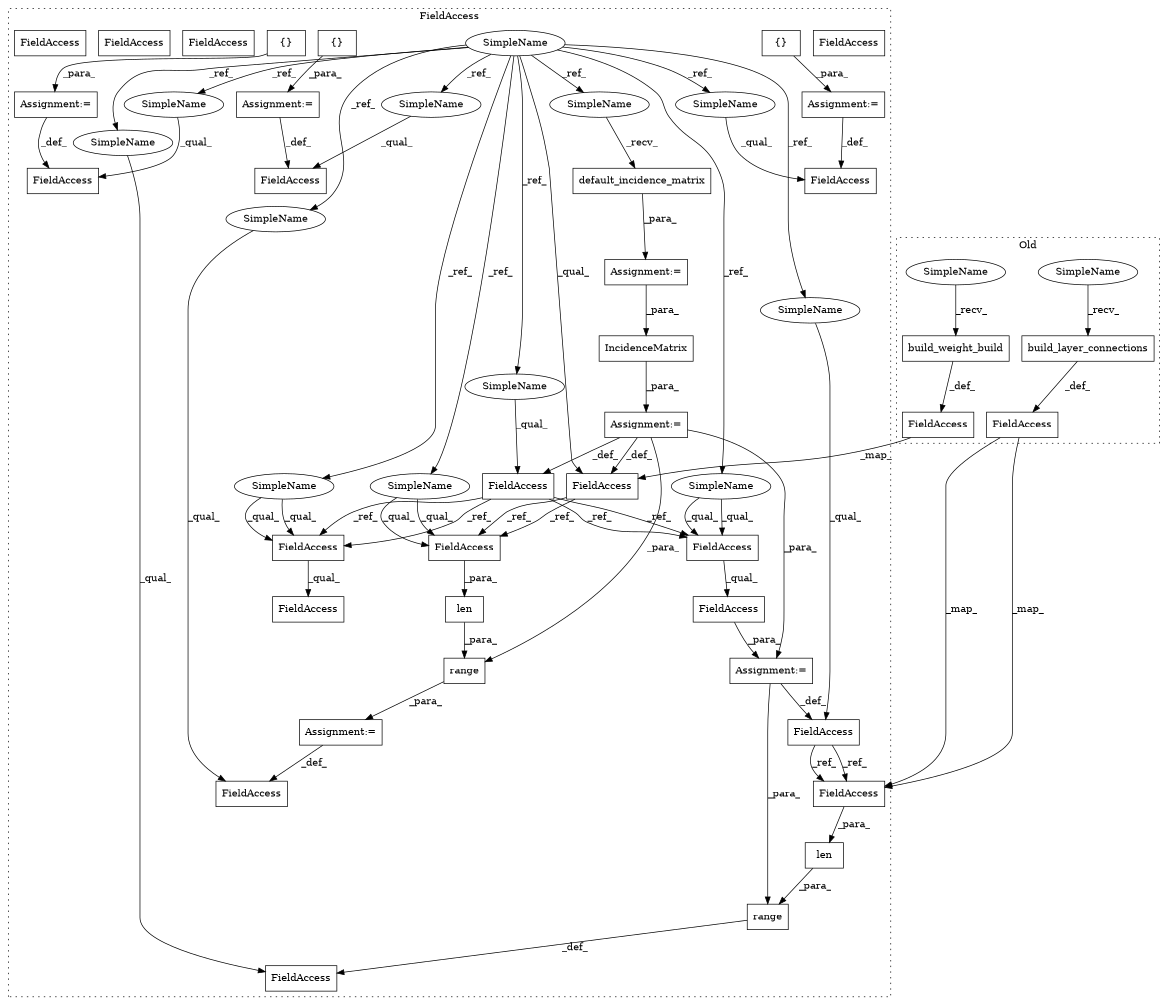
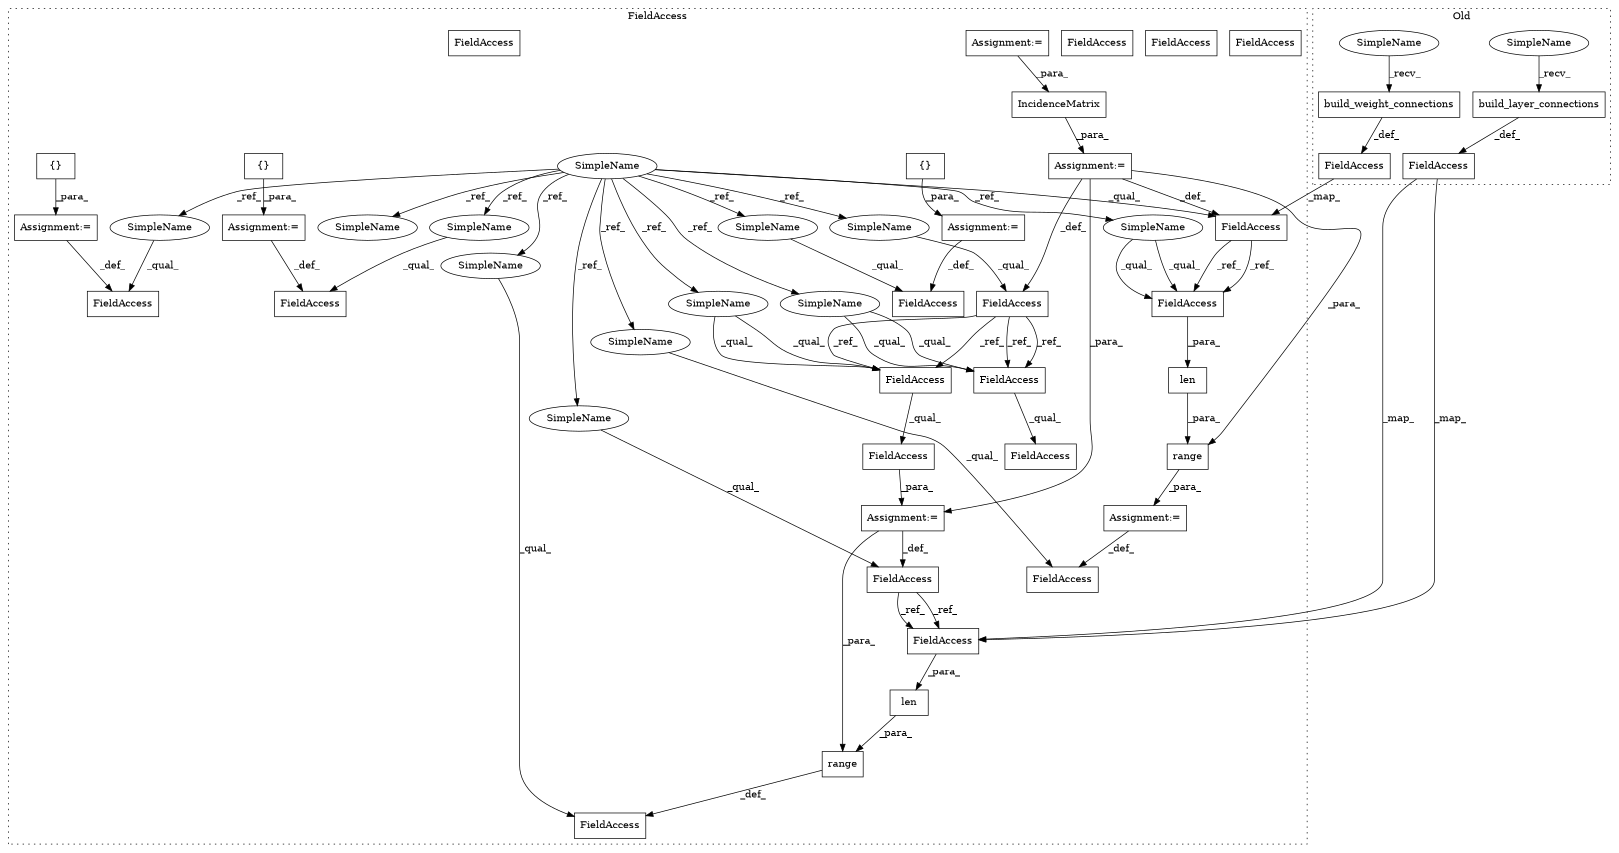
  digraph {
    node [a=22 l=4 s=3809 shape=box]
-   n1 [a=32 l=26 label=build_weight_build s=5951]
+   n1 [a=32 l=26 label=build_weight_connections s=5951]
    n2 [a=32 l=25 label=build_layer_connections s=6011]
    n3 [l=23 label=FieldAccess s=5922]
    n4 [l=22 label=FieldAccess s=5983]
    n5 [a=42 label=SimpleName s=5946 shape=ellipse]
    n6 [a=42 label=SimpleName s=6006 shape=ellipse]
    n7 [a=32 l="16,1" label=IncidenceMatrix s="3686,3718"]
    n8 [a=32 l="4,1" label=len s="3979,4006"]
    n9 [l=23 label=FieldAccess s=3983]
    n10 [a=32 l="4,1" label=len s="3916,3942"]
    n11 [l=22 label=FieldAccess s=3725]
    n12 [a=42 label=SimpleName s=3529 shape=ellipse]
    n13 [l=21 label=FieldAccess s=4060]
    n14 [a=4 l=2 label="{}" s=4099]
    n15 [l=26 label=FieldAccess]
    n16 [l=21 label=FieldAccess s=3888]
    n17 [l=31 label=FieldAccess s=3748]
    n18 [l=20 label=FieldAccess s=4014]
    n19 [a=4 l=2 label="{}" s=4052]
    n20 [l=21 label=FieldAccess s=3841]
    n21 [a=4 l=2 label="{}" s=3880]
    n22 [l=16 label=FieldAccess s=3748]
    n23 [l=16 label=FieldAccess s=3669]
    n24 [l=22 label=FieldAccess s=3950]
    n25 [l=16 label=FieldAccess]
-   n26 [a=32 l=26 label=default_incidence_matrix s=3637]
    n27 [a=32 l="6,1" label=range s="3973,4007"]
    n28 [a=7 l=1 label="Assignment:=" s=3685]
    n29 [a=32 l="6,1" label=range s="3910,3943"]
    n30 [a=7 l=1 label="Assignment:=" s=3862]
    n31 [a=7 l=1 label="Assignment:=" s=3747]
    n32 [a=7 l=1 label="Assignment:=" s=3631]
    n33 [a=7 l=1 label="Assignment:=" s=3972]
    n34 [a=7 l=1 label="Assignment:=" s=4081]
    n35 [a=7 l=1 label="Assignment:=" s=4034]
    n36 [l=23 label=FieldAccess s=3785]
    n37 [l=22 label=FieldAccess s=3920]
    n38 [a=42 label=SimpleName s=3841 shape=ellipse]
    n39 [a=42 label=SimpleName s=3748 shape=ellipse]
    n40 [a=42 label=SimpleName s=3725 shape=ellipse]
    n41 [a=42 label=SimpleName s=3669 shape=ellipse]
    n42 [a=42 label=SimpleName s=3888 shape=ellipse]
    n43 [a=42 label=SimpleName shape=ellipse]
    n44 [a=42 label=SimpleName s=4014 shape=ellipse]
    n45 [a=42 label=SimpleName s=4060 shape=ellipse]
    n46 [a=42 label=SimpleName s=3632 shape=ellipse]
    n47 [a=42 label=SimpleName s=3983 shape=ellipse]
    n48 [a=42 label=SimpleName s=3950 shape=ellipse]
    n49 [l=22 label=FieldAccess s=3920]
    n50 [l=16 label=FieldAccess s=3748]
    n51 [l=16 label=FieldAccess]
    n52 [l=23 label=FieldAccess s=3983]
    subgraph cluster_1 {
      label=Old
      style=dotted
      n1
      n2
      n3
      n4
      n5
      n6
    }
    subgraph cluster_2 {
      label=FieldAccess
      style=dotted
      n7
      n8
      n9
      n10
      n11
      n12
      n13
      n14
      n15
      n16
      n17
      n18
      n19
      n20
      n21
      n22
      n23
      n24
      n25
-     n26
      n27
      n28
      n29
      n30
      n31
      n32
      n33
      n34
      n35
      n36
      n37
      n38
      n39
      n40
      n41
      n42
      n43
      n44
      n45
      n46
      n47
      n48
      n49
      n50
      n51
      n52
    }
    n1 -> n3 [label=_def_]
    n2 -> n4 [label=_def_]
    n3 -> n36 [label=_map_]
    n4 -> n49 [label=_map_]
    n4 -> n49 [label=_map_]
    n5 -> n1 [label=_recv_]
    n6 -> n2 [label=_recv_]
    n7 -> n28 [label=_para_]
    n8 -> n27 [label=_para_]
    n10 -> n29 [label=_para_]
    n11 -> n49 [label=_ref_]
    n11 -> n49 [label=_ref_]
    n12 -> n36 [label=_qual_]
    n12 -> n38 [label=_ref_]
    n12 -> n39 [label=_ref_]
    n12 -> n40 [label=_ref_]
    n12 -> n41 [label=_ref_]
    n12 -> n42 [label=_ref_]
    n12 -> n43 [label=_ref_]
    n12 -> n44 [label=_ref_]
    n12 -> n45 [label=_ref_]
    n12 -> n46 [label=_ref_]
    n12 -> n47 [label=_ref_]
    n12 -> n48 [label=_ref_]
    n14 -> n34 [label=_para_]
    n17 -> n31 [label=_para_]
    n19 -> n35 [label=_para_]
    n21 -> n30 [label=_para_]
    n23 -> n50 [label=_ref_]
    n23 -> n50 [label=_ref_]
    n23 -> n51 [label=_ref_]
    n23 -> n51 [label=_ref_]
-   n26 -> n32 [label=_para_]
    n27 -> n33 [label=_para_]
    n28 -> n23 [label=_def_]
    n28 -> n27 [label=_para_]
    n28 -> n31 [label=_para_]
    n28 -> n36 [label=_def_]
    n29 -> n16 [label=_def_]
    n30 -> n20 [label=_def_]
    n31 -> n11 [label=_def_]
    n31 -> n29 [label=_para_]
    n32 -> n7 [label=_para_]
    n33 -> n24 [label=_def_]
    n34 -> n13 [label=_def_]
    n35 -> n18 [label=_def_]
    n36 -> n52 [label=_ref_]
    n36 -> n52 [label=_ref_]
    n38 -> n20 [label=_qual_]
    n39 -> n50 [label=_qual_]
    n39 -> n50 [label=_qual_]
    n40 -> n11 [label=_qual_]
    n41 -> n23 [label=_qual_]
    n42 -> n16 [label=_qual_]
    n43 -> n51 [label=_qual_]
    n43 -> n51 [label=_qual_]
    n44 -> n18 [label=_qual_]
    n45 -> n13 [label=_qual_]
-   n46 -> n26 [label=_recv_]
    n47 -> n52 [label=_qual_]
    n47 -> n52 [label=_qual_]
    n48 -> n24 [label=_qual_]
    n49 -> n10 [label=_para_]
    n50 -> n17 [label=_qual_]
    n51 -> n15 [label=_qual_]
    n52 -> n8 [label=_para_]
  }
